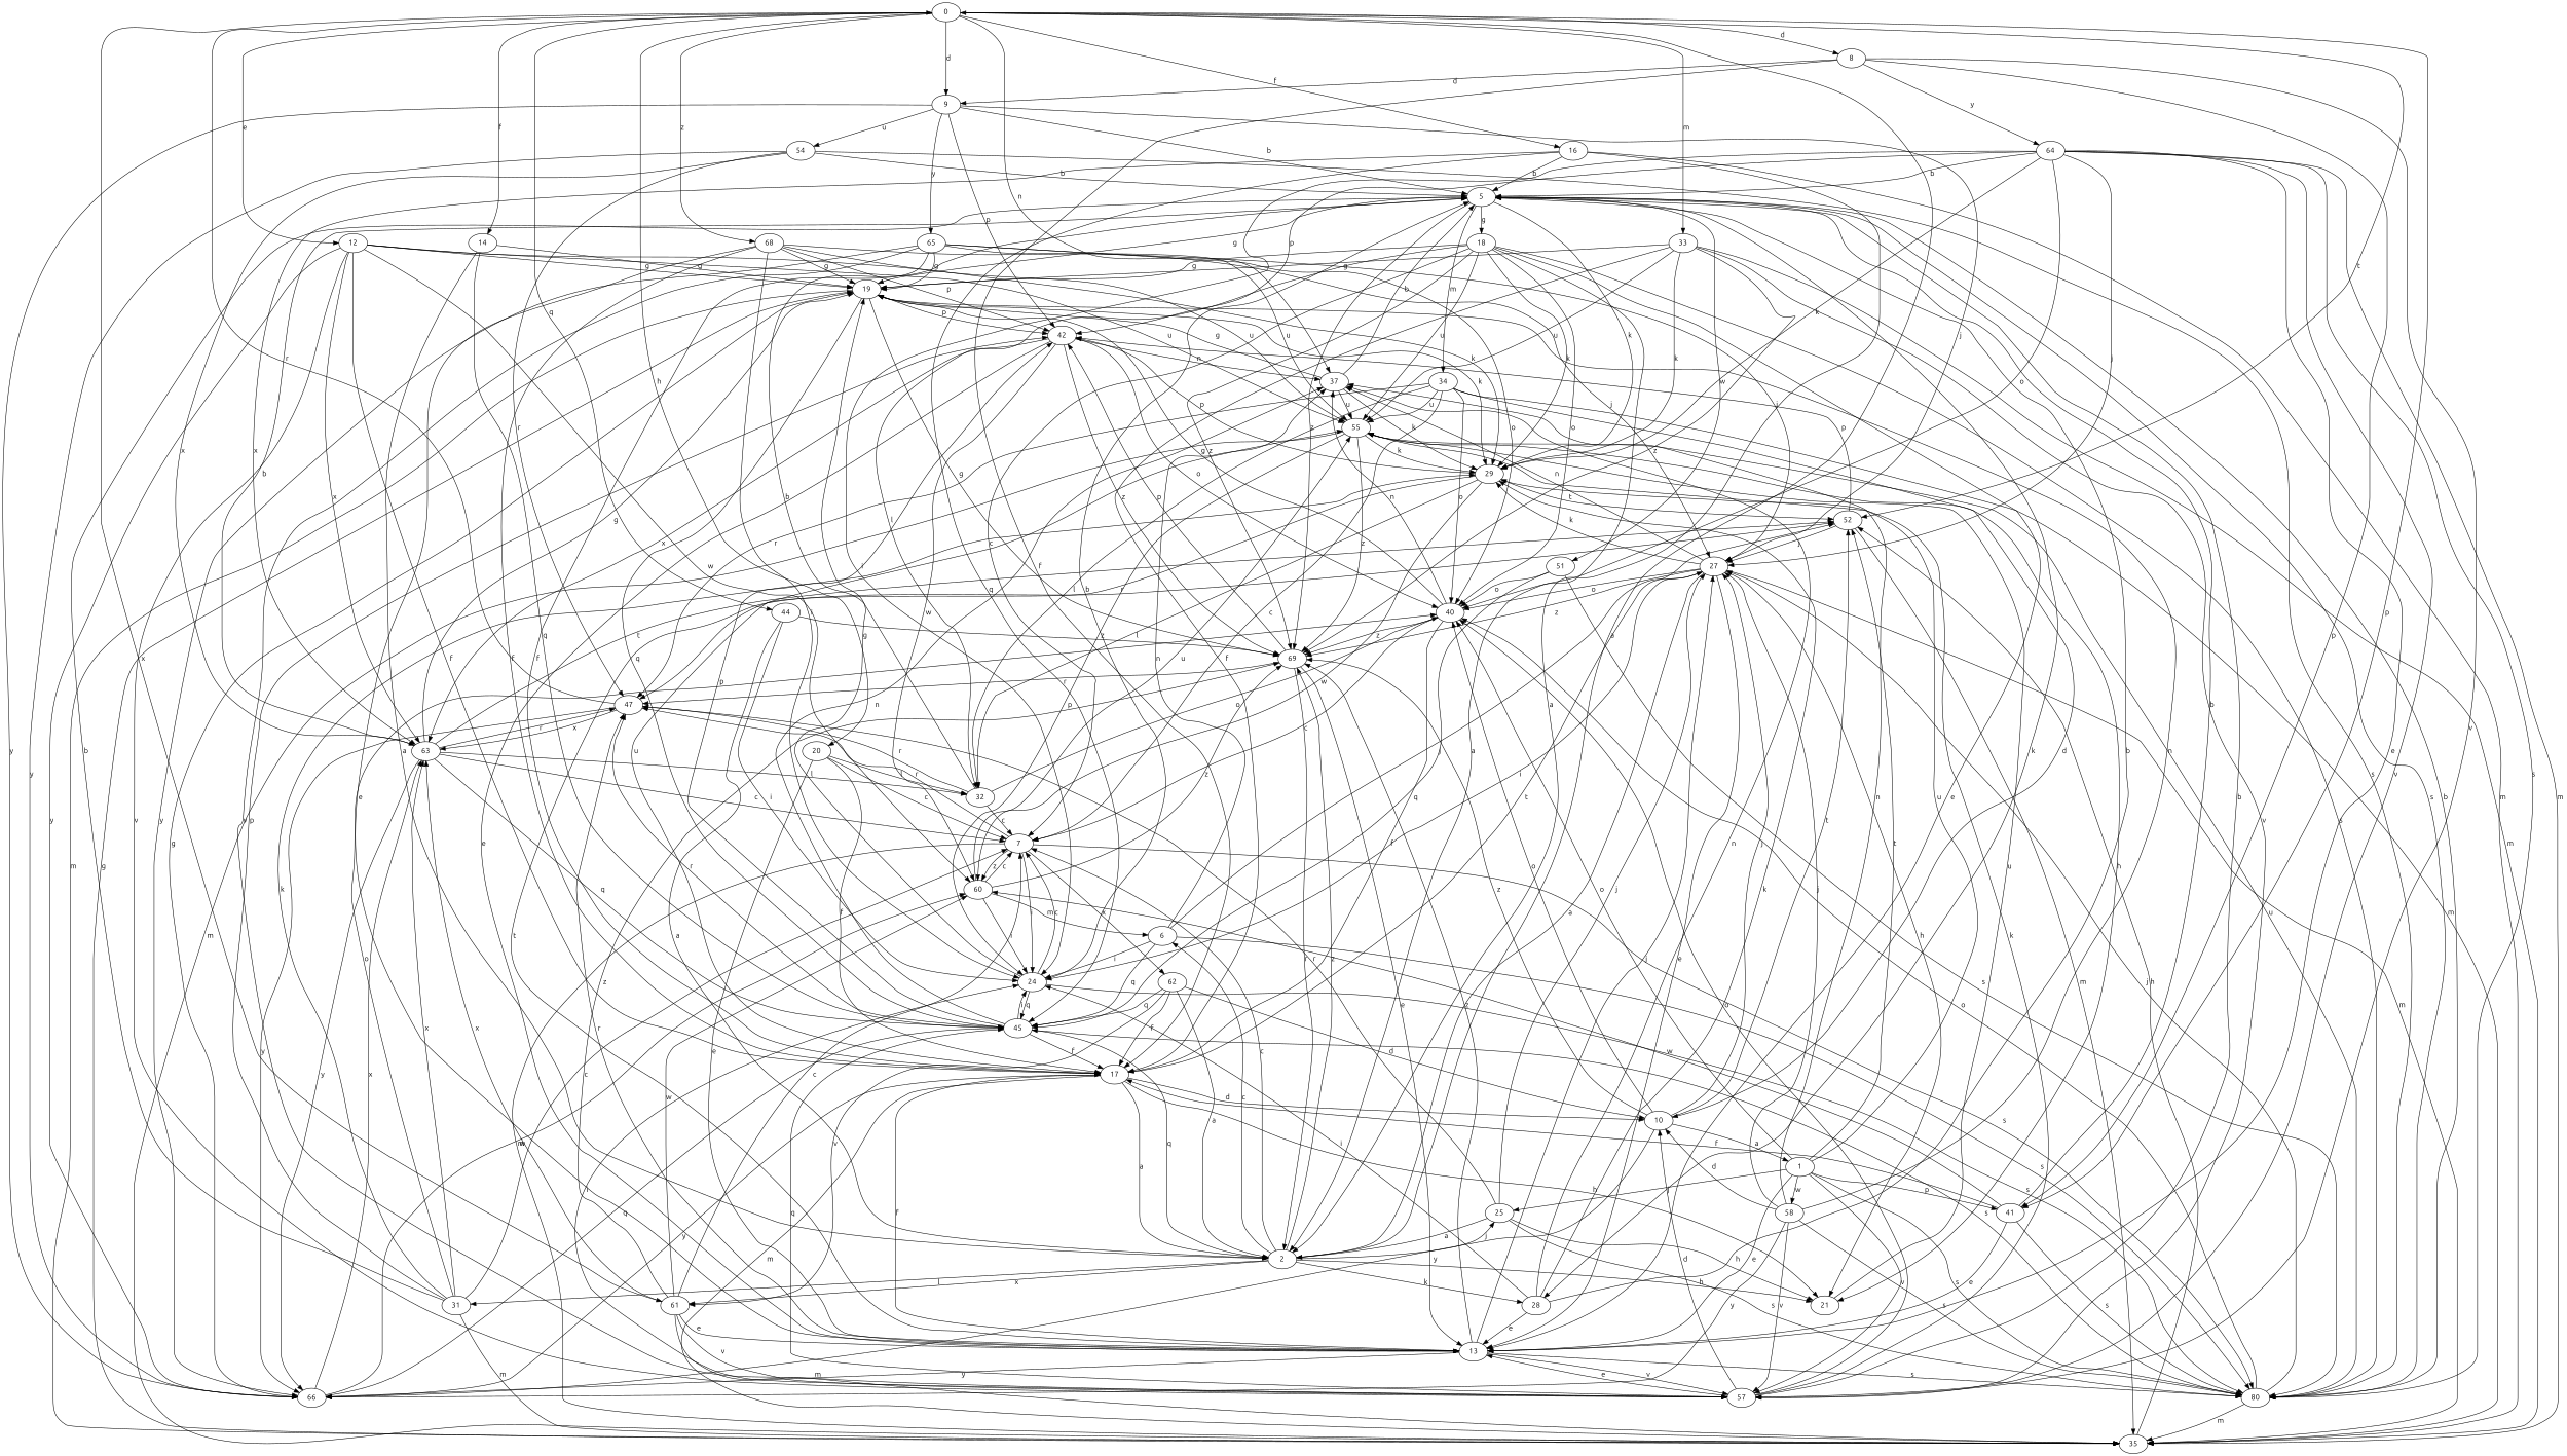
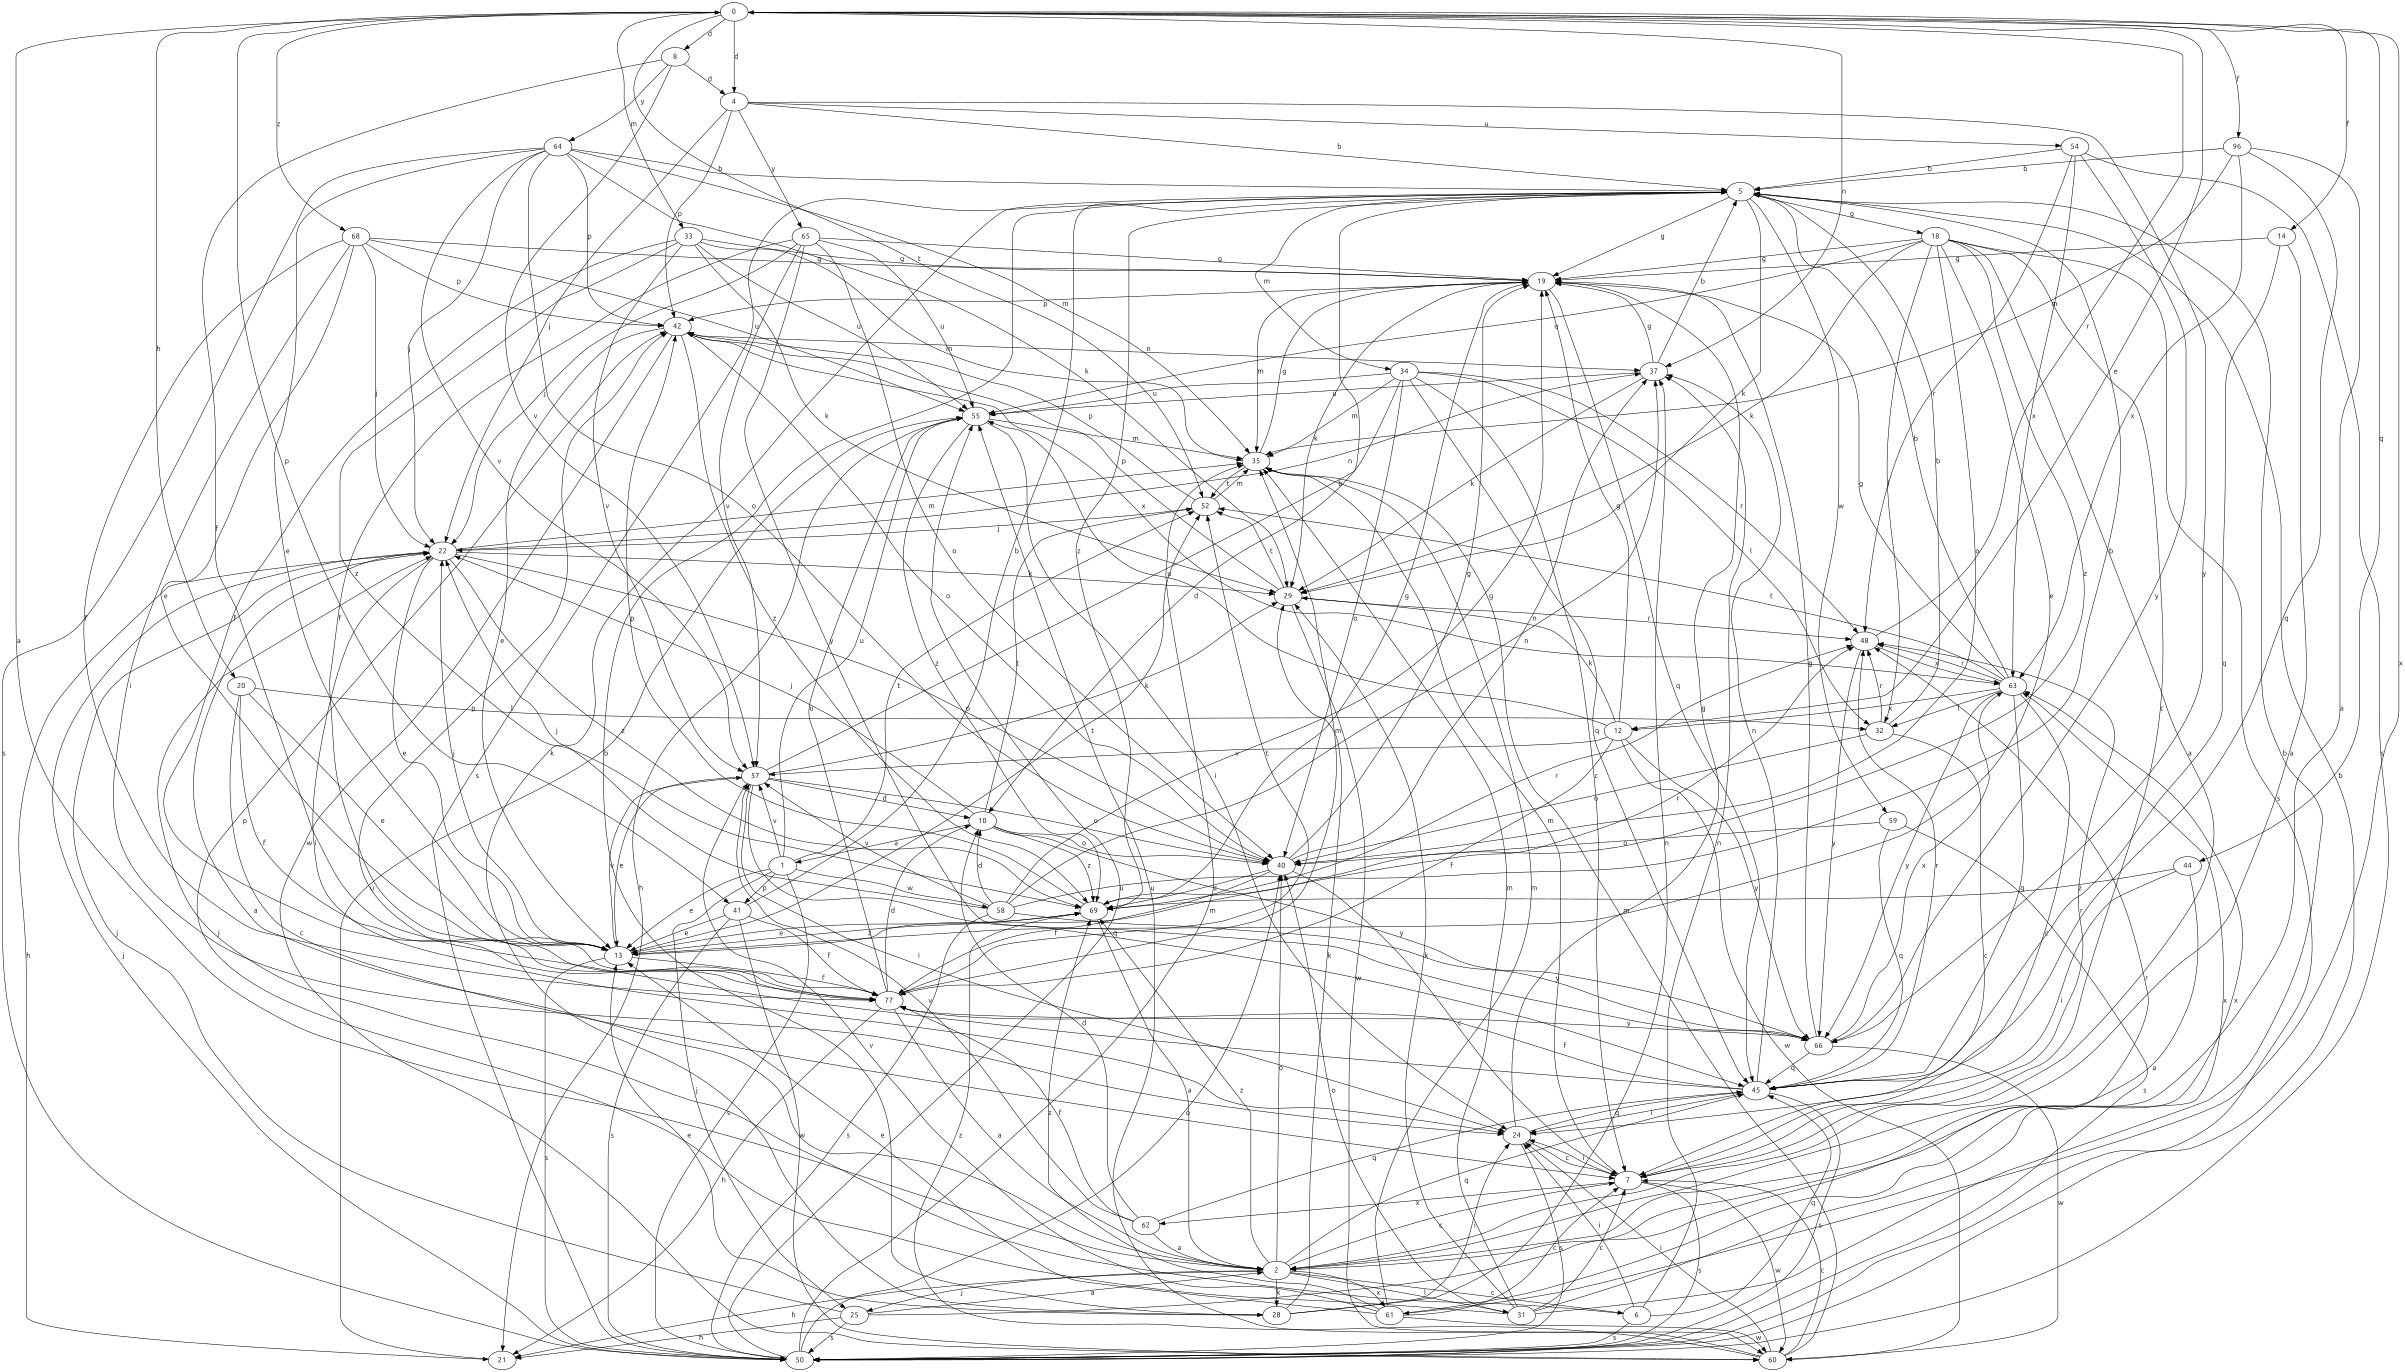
  strict digraph {
    fontname=Ubuntu
    node [fontname=Ubuntu]
    edge [fontname=Ubuntu]
    0
    8
-   9
+   9 [label=4]
    12
    14
-   16
+   16 [label=96]
    20
    33
    37
    41
    44
    52
    61
    68
    57
-   17
+   17 [label=77]
    64
    5
-   27
+   27 [label=22]
    42
    54
    65
    66
    19
    29
    60
    55
    63
    2
    45
    35
    13
    7
    32
    69
-   50 [label=80]
+   50
    24
-   47
+   47 [label=48]
    1
    25
    40
    58
    21
    10
    6
    28
    31
    62
    18
    34
-   59 [label=51]
+   59
    0 -> 8 [label=d]
    0 -> 9 [label=d]
    0 -> 12 [label=e]
    0 -> 14 [label=f]
    0 -> 16 [label=f]
    0 -> 20 [label=h]
    0 -> 33 [label=m]
    0 -> 37 [label=n]
    0 -> 41 [label=p]
    0 -> 44 [label=q]
    0 -> 52 [label=t]
    0 -> 61 [label=x]
    0 -> 68 [label=z]
    8 -> 9 [label=d]
-   8 -> 41 [label=p]
    8 -> 57 [label=v]
    8 -> 17 [label=f]
    8 -> 64 [label=y]
    9 -> 5 [label=b]
    9 -> 27 [label=j]
    9 -> 42 [label=p]
    9 -> 54 [label=u]
    9 -> 65 [label=y]
    9 -> 66 [label=y]
    12 -> 57 [label=v]
    12 -> 17 [label=f]
    12 -> 66 [label=y]
    12 -> 19 [label=g]
    12 -> 29 [label=k]
    12 -> 60 [label=w]
    12 -> 55 [label=u]
-   12 -> 63 [label=x]
+   63 -> 12 [label=x]
    14 -> 19 [label=g]
    14 -> 2 [label=a]
    14 -> 45 [label=q]
    16 -> 5 [label=b]
    16 -> 63 [label=x]
    16 -> 2 [label=a]
    16 -> 45 [label=q]
    16 -> 35 [label=m]
    20 -> 17 [label=f]
    20 -> 13 [label=e]
    20 -> 7 [label=c]
    20 -> 32 [label=l]
    33 -> 57 [label=v]
    33 -> 17 [label=f]
    33 -> 19 [label=g]
    33 -> 29 [label=k]
    33 -> 55 [label=u]
    33 -> 35 [label=m]
    33 -> 69 [label=z]
    37 -> 5 [label=b]
    37 -> 19 [label=g]
    37 -> 29 [label=k]
    37 -> 55 [label=u]
    41 -> 17 [label=f]
    41 -> 5 [label=b]
    41 -> 60 [label=w]
    41 -> 13 [label=e]
    41 -> 50 [label=s]
    44 -> 2 [label=a]
    44 -> 69 [label=z]
    44 -> 24 [label=i]
    52 -> 27 [label=j]
    52 -> 42 [label=p]
    52 -> 35 [label=m]
    61 -> 57 [label=v]
    61 -> 60 [label=w]
    61 -> 63 [label=x]
    61 -> 35 [label=m]
    61 -> 13 [label=e]
    61 -> 7 [label=c]
    61 -> 69 [label=z]
    68 -> 17 [label=f]
    68 -> 27 [label=j]
    68 -> 42 [label=p]
    68 -> 19 [label=g]
    68 -> 55 [label=u]
    68 -> 13 [label=e]
    68 -> 24 [label=i]
    57 -> 5 [label=b]
    57 -> 29 [label=k]
    57 -> 45 [label=q]
    57 -> 13 [label=e]
    57 -> 24 [label=i]
    57 -> 40 [label=o]
    57 -> 10 [label=d]
    17 -> 52 [label=t]
    17 -> 66 [label=y]
    17 -> 55 [label=u]
    17 -> 2 [label=a]
    17 -> 35 [label=m]
    17 -> 21 [label=h]
    17 -> 10 [label=d]
    64 -> 57 [label=v]
    64 -> 5 [label=b]
    64 -> 27 [label=j]
    64 -> 42 [label=p]
    64 -> 29 [label=k]
    64 -> 35 [label=m]
    64 -> 13 [label=e]
    64 -> 50 [label=s]
-   64 -> 24 [label=i]
    64 -> 40 [label=o]
    5 -> 19 [label=g]
    5 -> 29 [label=k]
    5 -> 69 [label=z]
    5 -> 50 [label=s]
    5 -> 28 [label=k]
    5 -> 18 [label=g]
    5 -> 34 [label=m]
    5 -> 59 [label=w]
    27 -> 37 [label=n]
    27 -> 29 [label=k]
    27 -> 2 [label=a]
    27 -> 35 [label=m]
    27 -> 13 [label=e]
    27 -> 69 [label=z]
    27 -> 24 [label=i]
    27 -> 40 [label=o]
    27 -> 21 [label=h]
    42 -> 37 [label=n]
    42 -> 60 [label=w]
    42 -> 63 [label=x]
    42 -> 13 [label=e]
    42 -> 69 [label=z]
    42 -> 40 [label=o]
    54 -> 5 [label=b]
    54 -> 66 [label=y]
    54 -> 63 [label=x]
    54 -> 50 [label=s]
    54 -> 47 [label=r]
    65 -> 57 [label=v]
    65 -> 17 [label=f]
    65 -> 27 [label=j]
    65 -> 66 [label=y]
    65 -> 19 [label=g]
    65 -> 55 [label=u]
    65 -> 40 [label=o]
    66 -> 19 [label=g]
    66 -> 60 [label=w]
    66 -> 63 [label=x]
    66 -> 45 [label=q]
    19 -> 42 [label=p]
    19 -> 29 [label=k]
    19 -> 45 [label=q]
    19 -> 35 [label=m]
    29 -> 52 [label=t]
    29 -> 42 [label=p]
    29 -> 60 [label=w]
-   29 -> 32 [label=l]
    29 -> 47 [label=r]
    60 -> 55 [label=u]
-   60 -> 6 [label=m]
+   60 -> 35 [label=m]
    60 -> 7 [label=c]
    60 -> 69 [label=z]
    60 -> 24 [label=i]
-   55 -> 29 [label=k]
    55 -> 35 [label=m]
    55 -> 69 [label=z]
-   55 -> 24 [label=p]
+   55 -> 24 [label=i]
    55 -> 21 [label=h]
    63 -> 52 [label=t]
    63 -> 5 [label=b]
    63 -> 66 [label=y]
    63 -> 19 [label=g]
    63 -> 45 [label=q]
    63 -> 7 [label=c]
    63 -> 32 [label=l]
    63 -> 47 [label=r]
    2 -> 0 [label=a]
    2 -> 61 [label=x]
    2 -> 45 [label=q]
    2 -> 7 [label=c]
    2 -> 69 [label=z]
    2 -> 25 [label=j]
    2 -> 21 [label=h]
    2 -> 6 [label=c]
    2 -> 28 [label=k]
    2 -> 31 [label=l]
    45 -> 37 [label=n]
    45 -> 17 [label=f]
    45 -> 42 [label=p]
    45 -> 50 [label=s]
    45 -> 24 [label=i]
    45 -> 47 [label=r]
-   35 -> 52 [label=h]
+   35 -> 52 [label=t]
    35 -> 19 [label=g]
    13 -> 52 [label=t]
    13 -> 57 [label=v]
    13 -> 17 [label=f]
    13 -> 27 [label=j]
-   13 -> 66 [label=y]
    13 -> 69 [label=z]
    13 -> 50 [label=s]
    13 -> 47 [label=r]
-   7 -> 60 [label=z]
+   7 -> 60 [label=w]
    7 -> 35 [label=m]
    7 -> 50 [label=s]
    7 -> 24 [label=i]
    7 -> 47 [label=r]
    7 -> 62 [label=x]
    32 -> 5 [label=b]
    32 -> 7 [label=c]
    32 -> 47 [label=r]
    32 -> 40 [label=o]
    69 -> 42 [label=p]
-   19 -> 69 [label=g]
-   69 -> 2 [label=r]
+   69 -> 19 [label=g]
+   69 -> 2 [label=a]
    69 -> 13 [label=e]
    69 -> 47 [label=r]
    50 -> 5 [label=b]
    50 -> 27 [label=j]
    50 -> 55 [label=u]
    50 -> 35 [label=m]
    50 -> 40 [label=o]
    24 -> 19 [label=g]
    24 -> 45 [label=q]
    24 -> 7 [label=c]
    24 -> 50 [label=s]
    47 -> 0 [label=r]
    47 -> 66 [label=y]
    47 -> 63 [label=x]
    1 -> 41 [label=p]
    1 -> 52 [label=t]
    1 -> 57 [label=v]
    1 -> 55 [label=u]
    1 -> 13 [label=e]
    1 -> 50 [label=s]
    1 -> 25 [label=j]
-   1 -> 40 [label=o]
+   2 -> 40 [label=o]
    1 -> 58 [label=w]
    25 -> 27 [label=j]
    25 -> 2 [label=a]
    25 -> 50 [label=s]
    25 -> 47 [label=r]
    25 -> 21 [label=h]
    40 -> 37 [label=n]
    40 -> 17 [label=f]
    40 -> 19 [label=g]
    40 -> 7 [label=c]
    40 -> 69 [label=z]
    58 -> 37 [label=n]
    58 -> 57 [label=v]
-   24 -> 5 [label=b]
+   58 -> 5 [label=b]
    58 -> 27 [label=j]
    58 -> 66 [label=y]
-   58 -> 19 [label=n]
+   58 -> 19 [label=g]
    58 -> 50 [label=s]
    58 -> 10 [label=d]
    21 -> 55 [label=u]
    10 -> 52 [label=t]
    10 -> 27 [label=j]
    10 -> 66 [label=y]
    10 -> 69 [label=z]
    10 -> 1 [label=a]
    10 -> 40 [label=o]
    6 -> 37 [label=n]
    6 -> 27 [label=j]
    6 -> 45 [label=q]
    6 -> 50 [label=s]
    6 -> 24 [label=i]
    28 -> 37 [label=n]
    28 -> 5 [label=b]
    28 -> 29 [label=k]
    28 -> 13 [label=e]
    28 -> 24 [label=i]
    31 -> 5 [label=b]
    31 -> 42 [label=p]
    31 -> 29 [label=k]
    31 -> 63 [label=x]
    31 -> 35 [label=m]
    31 -> 7 [label=c]
    31 -> 40 [label=o]
-   62 -> 61 [label=v]
+   62 -> 57 [label=v]
    62 -> 17 [label=f]
    62 -> 2 [label=a]
    62 -> 45 [label=q]
    62 -> 10 [label=d]
    18 -> 19 [label=g]
    18 -> 29 [label=k]
    18 -> 55 [label=u]
    18 -> 2 [label=a]
    18 -> 13 [label=e]
    18 -> 7 [label=c]
    18 -> 32 [label=l]
    18 -> 69 [label=z]
    18 -> 50 [label=s]
    18 -> 40 [label=o]
    34 -> 55 [label=u]
+   34 -> 45 [label=q]
    34 -> 35 [label=m]
    34 -> 7 [label=c]
    34 -> 32 [label=l]
    34 -> 47 [label=r]
    34 -> 40 [label=o]
    34 -> 10 [label=d]
    59 -> 45 [label=q]
    59 -> 50 [label=s]
    59 -> 40 [label=o]
  }
